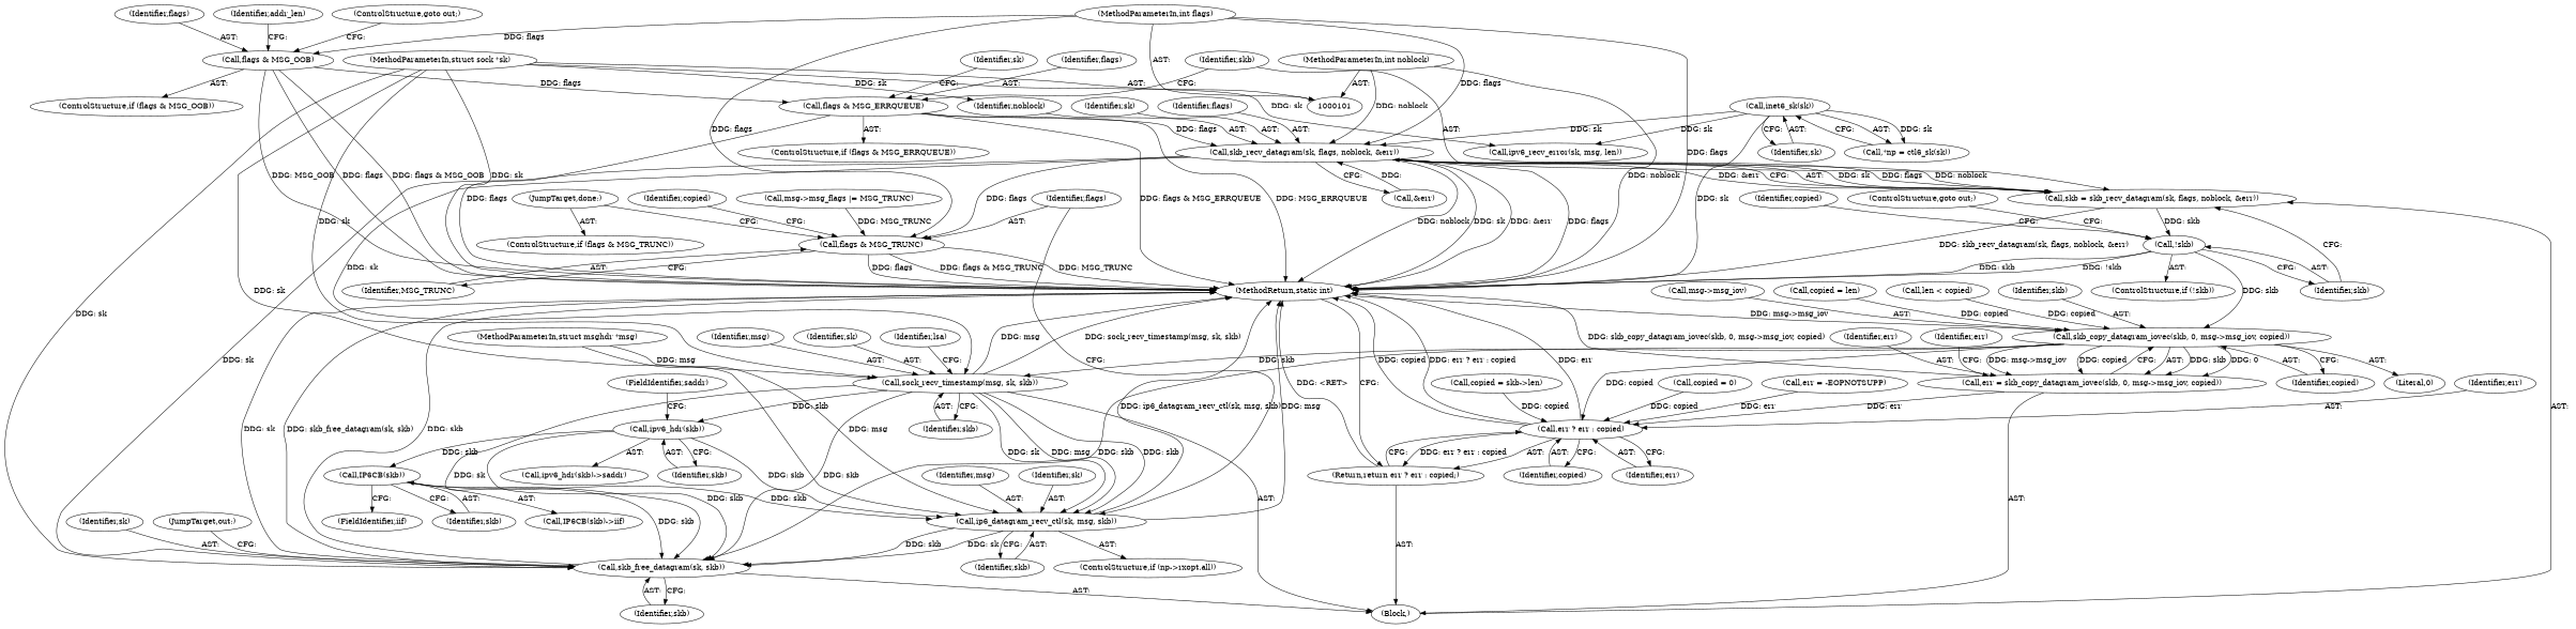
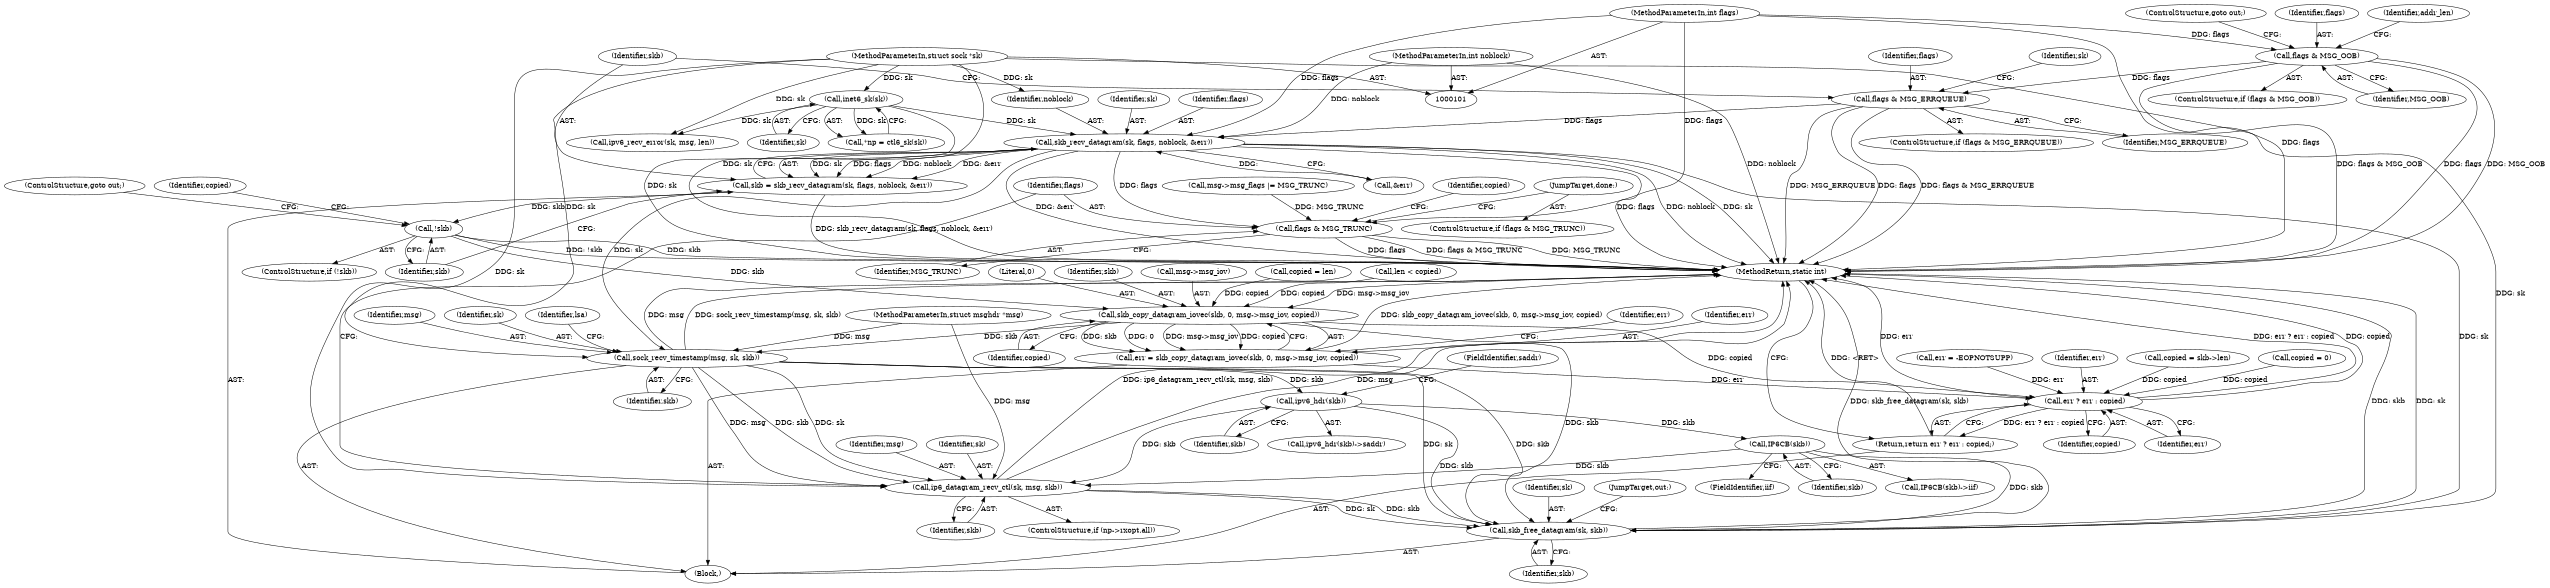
  digraph {
    n1 [label="(Call,skb_recv_datagram(sk, flags, noblock, &err))"]
    n2 [label="(Call,skb = skb_recv_datagram(sk, flags, noblock, &err))"]
    n3 [label="(Call,sock_recv_timestamp(msg, sk, skb))"]
    n4 [label="(Call,skb_free_datagram(sk, skb))"]
    n5 [label="(Call,flags & MSG_TRUNC)"]
    n6 [label="(Call,&err)"]
    n7 [label="(MethodReturn,static int)"]
    n8 [label="(Call,!skb)"]
    n9 [label="(Call,ip6_datagram_recv_ctl(sk, msg, skb))"]
    n10 [label="(Block,)"]
    n11 [label="(Call,ipv6_hdr(skb))"]
    n12 [label="(Identifier,skb)"]
    n13 [label="(Identifier,skb)"]
    n14 [label="(Identifier,MSG_TRUNC)"]
    n15 [label="(Call,skb_copy_datagram_iovec(skb, 0, msg->msg_iov, copied))"]
    n16 [label="(Return,return err ? err : copied;)"]
    n17 [label="(Call,inet6_sk(sk))"]
    n18 [label="(Call,*np = ctl6_sk(sk))"]
    n19 [label="(Identifier,sk)"]
    n20 [label="(Call,ipv6_recv_error(sk, msg, len))"]
    n21 [label="(MethodParameterIn,struct sock *sk)"]
    1000101
    n23 [label="(Identifier,noblock)"]
    n24 [label="(Identifier,skb)"]
    n25 [label="(ControlStructure,if (np->rxopt.all))"]
    n26 [label="(Call,flags & MSG_ERRQUEUE)"]
    n27 [label="(ControlStructure,if (flags & MSG_ERRQUEUE))"]
+   n28 [label="(Identifier,MSG_ERRQUEUE)"]
    n29 [label="(Call,flags & MSG_OOB)"]
+   n30 [label="(Identifier,MSG_OOB)"]
    n31 [label="(ControlStructure,if (flags & MSG_OOB))"]
    n32 [label="(MethodParameterIn,int flags)"]
    n33 [label="(MethodParameterIn,int noblock)"]
    n34 [label="(ControlStructure,if (!skb))"]
    n35 [label="(Identifier,skb)"]
    n36 [label="(Call,err = skb_copy_datagram_iovec(skb, 0, msg->msg_iov, copied))"]
    n37 [label="(Call,err ? err : copied)"]
    n38 [label="(Identifier,copied)"]
    n39 [label="(Identifier,err)"]
    n40 [label="(Identifier,copied)"]
    n41 [label="(Call,IP6CB(skb))"]
    n42 [label="(Identifier,skb)"]
    n43 [label="(Call,ipv6_hdr(skb)->saddr)"]
    n44 [label="(Identifier,skb)"]
    n45 [label="(Call,IP6CB(skb)->iif)"]
    n46 [label="(FieldIdentifier,iif)"]
    n47 [label="(ControlStructure,if (flags & MSG_TRUNC))"]
    n48 [label="(ControlStructure,goto out;)"]
    n49 [label="(Identifier,flags)"]
    n50 [label="(Identifier,copied)"]
    n51 [label="(Identifier,msg)"]
    n52 [label="(MethodParameterIn,struct msghdr *msg)"]
    n53 [label="(Identifier,sk)"]
    n54 [label="(Call,err = -EOPNOTSUPP)"]
    n55 [label="(Identifier,sk)"]
    n56 [label="(Identifier,skb)"]
    n57 [label="(Identifier,msg)"]
    n58 [label="(Identifier,flags)"]
    n59 [label="(Identifier,err)"]
    n60 [label="(Call,msg->msg_flags |= MSG_TRUNC)"]
    n61 [label="(Identifier,sk)"]
    n62 [label="(Literal,0)"]
    n63 [label="(Identifier,flags)"]
    n64 [label="(Identifier,copied)"]
    n65 [label="(Identifier,skb)"]
    n66 [label="(Identifier,flags)"]
    n67 [label="(Identifier,sk)"]
    n68 [label="(Call,msg->msg_iov)"]
    n69 [label="(Call,copied = len)"]
    n70 [label="(Identifier,err)"]
    n71 [label="(Call,len < copied)"]
    n72 [label="(Identifier,err)"]
    n73 [label="(Identifier,sk)"]
    n74 [label="(Identifier,addr_len)"]
    n75 [label="(FieldIdentifier,saddr)"]
    n76 [label="(JumpTarget,out:)"]
    n77 [label="(Call,copied = skb->len)"]
    n78 [label="(JumpTarget,done:)"]
    n79 [label="(ControlStructure,goto out;)"]
    n80 [label="(Call,copied = 0)"]
    n81 [label="(Identifier,lsa)"]
    n1 -> n2 [label="AST: "]
    n1 -> n2 [label="DDG: sk"]
    n1 -> n2 [label="DDG: flags"]
    n1 -> n2 [label="DDG: noblock"]
    n1 -> n2 [label="DDG: &err"]
    n1 -> n3 [label="DDG: sk"]
    n1 -> n4 [label="DDG: sk"]
    n1 -> n5 [label="DDG: flags"]
    n1 -> n6 [label="CFG: "]
    n1 -> n7 [label="DDG: flags"]
    n1 -> n7 [label="DDG: noblock"]
    n1 -> n7 [label="DDG: sk"]
    n1 -> n7 [label="DDG: &err"]
    n2 -> n1 [label="CFG: "]
    n2 -> n7 [label="DDG: skb_recv_datagram(sk, flags, noblock, &err)"]
    n2 -> n8 [label="DDG: skb"]
    n3 -> n4 [label="DDG: sk"]
    n3 -> n4 [label="DDG: skb"]
    n3 -> n7 [label="DDG: sock_recv_timestamp(msg, sk, skb)"]
    n3 -> n7 [label="DDG: msg"]
    n3 -> n9 [label="DDG: sk"]
    n3 -> n9 [label="DDG: msg"]
    n3 -> n9 [label="DDG: skb"]
    n3 -> n10 [label="AST: "]
    n3 -> n11 [label="DDG: skb"]
    n3 -> n12 [label="CFG: "]
    n4 -> n7 [label="DDG: skb"]
    n4 -> n7 [label="DDG: sk"]
    n4 -> n7 [label="DDG: skb_free_datagram(sk, skb)"]
    n4 -> n10 [label="AST: "]
    n4 -> n13 [label="CFG: "]
    n5 -> n7 [label="DDG: flags"]
    n5 -> n7 [label="DDG: flags & MSG_TRUNC"]
    n5 -> n7 [label="DDG: MSG_TRUNC"]
    n5 -> n14 [label="CFG: "]
    n6 -> n1 [label="DDG: "]
    n7 -> n15 [label="DDG: msg->msg_iov"]
    n7 -> n16 [label="CFG: "]
    n8 -> n7 [label="DDG: !skb"]
    n8 -> n7 [label="DDG: skb"]
    n8 -> n15 [label="DDG: skb"]
    n8 -> n34 [label="AST: "]
    n8 -> n35 [label="CFG: "]
    n9 -> n4 [label="DDG: sk"]
    n9 -> n4 [label="DDG: skb"]
    n9 -> n7 [label="DDG: ip6_datagram_recv_ctl(sk, msg, skb)"]
    n9 -> n7 [label="DDG: msg"]
    n9 -> n24 [label="CFG: "]
    n9 -> n25 [label="AST: "]
    n10 -> n2 [label="AST: "]
    n11 -> n4 [label="DDG: skb"]
    n11 -> n9 [label="DDG: skb"]
    n11 -> n41 [label="DDG: skb"]
    n11 -> n42 [label="CFG: "]
    n11 -> n43 [label="AST: "]
    n12 -> n3 [label="AST: "]
    n13 -> n4 [label="AST: "]
    n14 -> n5 [label="AST: "]
    n15 -> n3 [label="DDG: skb"]
    n15 -> n4 [label="DDG: skb"]
    n15 -> n36 [label="AST: "]
    n15 -> n36 [label="DDG: skb"]
    n15 -> n36 [label="DDG: 0"]
    n15 -> n36 [label="DDG: msg->msg_iov"]
    n15 -> n36 [label="DDG: copied"]
    n15 -> n37 [label="DDG: copied"]
    n15 -> n38 [label="CFG: "]
    n16 -> n7 [label="DDG: <RET>"]
    n16 -> n10 [label="AST: "]
    n16 -> n37 [label="CFG: "]
    n17 -> n1 [label="DDG: sk"]
    n17 -> n7 [label="DDG: sk"]
    n17 -> n18 [label="AST: "]
    n17 -> n18 [label="DDG: sk"]
    n17 -> n19 [label="CFG: "]
    n17 -> n20 [label="DDG: sk"]
    n18 -> n17 [label="CFG: "]
    n19 -> n17 [label="AST: "]
    n21 -> n3 [label="DDG: sk"]
    n21 -> n4 [label="DDG: sk"]
    n21 -> n7 [label="DDG: sk"]
    n21 -> n9 [label="DDG: sk"]
+   n21 -> n17 [label="DDG: sk"]
    n21 -> n20 [label="DDG: sk"]
    n21 -> 1000101 [label="AST: "]
    n21 -> n23 [label="DDG: sk"]
    n23 -> n1 [label="AST: "]
    n24 -> n9 [label="AST: "]
    n26 -> n1 [label="DDG: flags"]
    n26 -> n7 [label="DDG: MSG_ERRQUEUE"]
    n26 -> n7 [label="DDG: flags"]
    n26 -> n7 [label="DDG: flags & MSG_ERRQUEUE"]
    n26 -> n27 [label="AST: "]
+   n26 -> n28 [label="CFG: "]
+   n28 -> n26 [label="AST: "]
    n29 -> n7 [label="DDG: flags & MSG_OOB"]
    n29 -> n7 [label="DDG: flags"]
    n29 -> n7 [label="DDG: MSG_OOB"]
    n29 -> n26 [label="DDG: flags"]
+   n29 -> n30 [label="CFG: "]
    n29 -> n31 [label="AST: "]
+   n30 -> n29 [label="AST: "]
    n32 -> n1 [label="DDG: flags"]
    n32 -> n5 [label="DDG: flags"]
    n32 -> n7 [label="DDG: flags"]
    n32 -> 1000101 [label="AST: "]
    n32 -> n29 [label="DDG: flags"]
    n33 -> n1 [label="DDG: noblock"]
    n33 -> n7 [label="DDG: noblock"]
    n33 -> 1000101 [label="AST: "]
    n35 -> n2 [label="CFG: "]
    n35 -> n8 [label="AST: "]
    n36 -> n7 [label="DDG: skb_copy_datagram_iovec(skb, 0, msg->msg_iov, copied)"]
    n36 -> n10 [label="AST: "]
    n36 -> n15 [label="CFG: "]
    n36 -> n37 [label="DDG: err"]
    n37 -> n7 [label="DDG: err"]
    n37 -> n7 [label="DDG: err ? err : copied"]
    n37 -> n7 [label="DDG: copied"]
    n37 -> n16 [label="AST: "]
    n37 -> n16 [label="DDG: err ? err : copied"]
    n37 -> n39 [label="CFG: "]
    n37 -> n40 [label="CFG: "]
    n38 -> n15 [label="AST: "]
    n39 -> n37 [label="AST: "]
    n40 -> n37 [label="AST: "]
    n41 -> n4 [label="DDG: skb"]
    n41 -> n9 [label="DDG: skb"]
    n41 -> n44 [label="CFG: "]
    n41 -> n45 [label="AST: "]
    n41 -> n46 [label="CFG: "]
    n42 -> n11 [label="AST: "]
    n44 -> n41 [label="AST: "]
    n48 -> n8 [label="CFG: "]
    n49 -> n29 [label="AST: "]
    n50 -> n5 [label="CFG: "]
    n51 -> n3 [label="AST: "]
    n52 -> n3 [label="DDG: msg"]
    n52 -> n9 [label="DDG: msg"]
    n53 -> n4 [label="AST: "]
    n54 -> n37 [label="DDG: err"]
    n55 -> n1 [label="AST: "]
    n56 -> n2 [label="AST: "]
    n56 -> n26 [label="CFG: "]
    n57 -> n9 [label="AST: "]
    n58 -> n5 [label="AST: "]
    n58 -> n9 [label="CFG: "]
    n59 -> n37 [label="AST: "]
    n60 -> n5 [label="DDG: MSG_TRUNC"]
    n61 -> n3 [label="AST: "]
-   n15 -> n62 [label="AST: "]
+   n62 -> n15 [label="AST: "]
    n63 -> n26 [label="AST: "]
    n64 -> n8 [label="CFG: "]
    n65 -> n15 [label="AST: "]
    n66 -> n1 [label="AST: "]
    n67 -> n9 [label="AST: "]
    n68 -> n15 [label="AST: "]
    n69 -> n15 [label="DDG: copied"]
    n70 -> n36 [label="CFG: "]
    n71 -> n15 [label="DDG: copied"]
    n72 -> n36 [label="AST: "]
    n73 -> n26 [label="CFG: "]
    n74 -> n29 [label="CFG: "]
    n75 -> n11 [label="CFG: "]
    n76 -> n4 [label="CFG: "]
    n77 -> n37 [label="DDG: copied"]
    n78 -> n5 [label="CFG: "]
    n78 -> n47 [label="AST: "]
    n79 -> n29 [label="CFG: "]
    n80 -> n37 [label="DDG: copied"]
    n81 -> n3 [label="CFG: "]
  }
